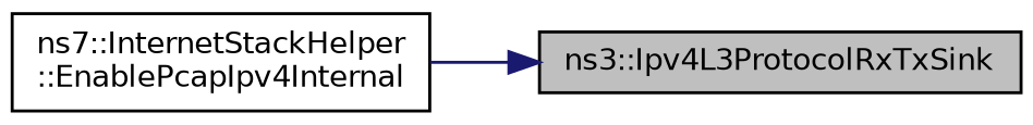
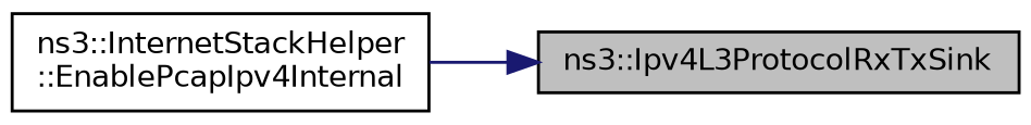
  digraph {
    rankdir=RL
    node [color=black fontname=Helvetica fontsize=10 shape=record style=filled]
    n1 [fillcolor=grey75 fontcolor=black height=0.2 label="ns3::Ipv4L3ProtocolRxTxSink" width=0.4]
-   n2 [fillcolor=white height=0.2 label="ns7::InternetStackHelper\l::EnablePcapIpv4Internal" width=0.4]
+   n2 [fillcolor=white height=0.2 label="ns3::InternetStackHelper\l::EnablePcapIpv4Internal" width=0.4]
    n1 -> n2 [color=midnightblue dir=back fontname=Helvetica fontsize=10 labelfontname=Helvetica labelfontsize=10 style=solid]
  }
